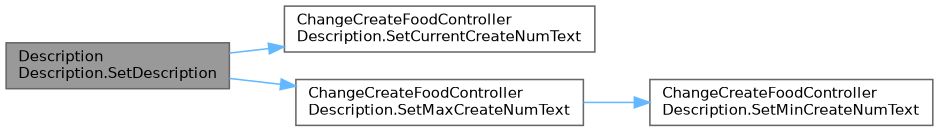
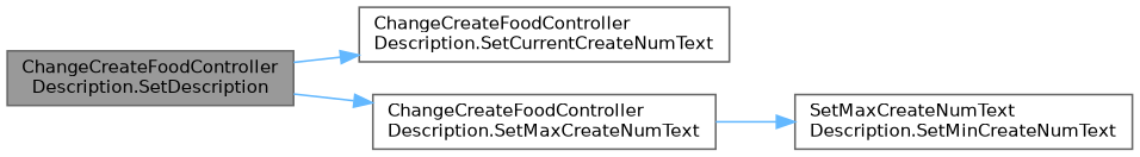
  digraph {
    rankdir=LR
    node [color=grey40 fillcolor=white fontname=Helvetica fontsize=10 shape=box style=filled]
    edge [color=steelblue1 fontname=Helvetica fontsize=10 labelfontname=Helvetica labelfontsize=10 style=solid]
-   n1 [color=gray40 fillcolor=grey60 fontcolor=black height=0.2 label="Description\lDescription.SetDescription" width=0.4]
+   n1 [color=gray40 fillcolor=grey60 fontcolor=black height=0.2 label="ChangeCreateFoodController\lDescription.SetDescription" width=0.4]
    n2 [height=0.2 label="ChangeCreateFoodController\lDescription.SetCurrentCreateNumText" width=0.4]
    n3 [height=0.2 label="ChangeCreateFoodController\lDescription.SetMaxCreateNumText" width=0.4]
-   n4 [height=0.2 label="ChangeCreateFoodController\lDescription.SetMinCreateNumText" width=0.4]
+   n4 [height=0.2 label="SetMaxCreateNumText\lDescription.SetMinCreateNumText" width=0.4]
    n1 -> n2
    n1 -> n3
    n3 -> n4
  }
